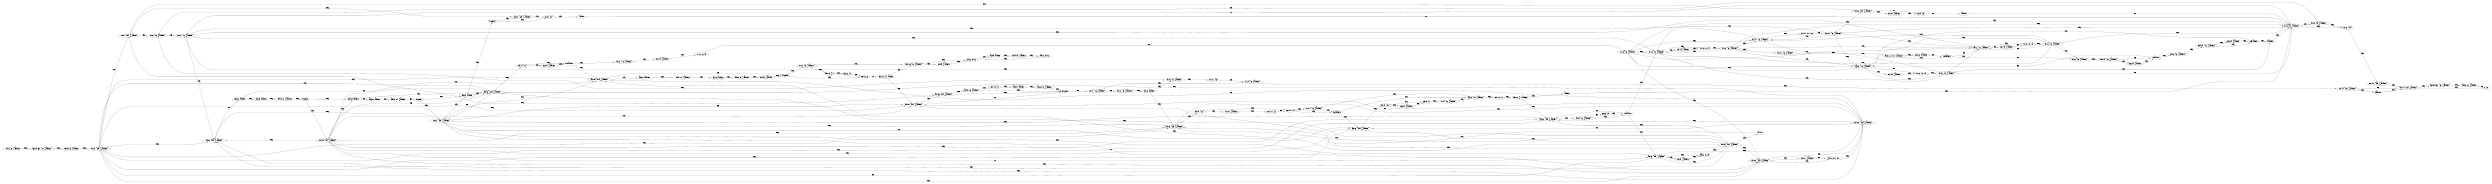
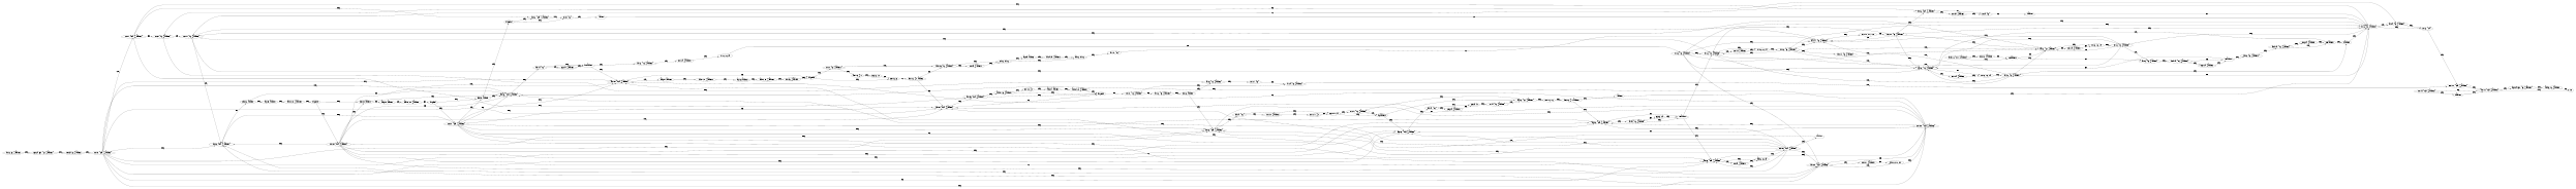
  digraph {
    rankdir=LR
    n1 [label="ldur sp , sp , # address"]
    n2 [label="stp x29 , x30 , [ sp , # address ]"]
    n3 [label="ret x29 , sp , # address"]
    n4 [label="stur x0 , [ x29 , #- address ]"]
    n5 [label="stur x1 , [ x29 , #- address ]"]
    n6 [label="ldur x8 , [ x29 , #- address ]"]
    n7 [label="ldur x8 , [ x29 , #- address ]"]
    n8 [label="ldur x0 , [ x29 , #- address ]"]
    n9 [label="ldur x0 , [ x29 , #- address ]"]
    n10 [label="ldur x10 , [ x29 , #- address ]"]
    n11 [label="ldur x8 , [ x29 , #- address ]"]
    n12 [label="ldur x8 , [ x29 , #- address ]"]
    n13 [label="ldur x8 , [ x29 , #- address ]"]
    n14 [label="ldur x8 , [ x29 , #- address ]"]
    n15 [label="str x2 , [ sp , # address ]"]
    n16 [label="ldur x3 , [ x29 , #- address ]"]
    n17 [label="ldur x8 , [ x29 , #- address ]"]
    n18 [label="ldur x8 , [ x29 , #- address ]"]
    n19 [label="cbnz x8 , address"]
    n20 [label="ldrb w9 , [ x8 ]"]
    n21 [label="adrp x1 , address"]
    n22 [label="bl symbol"]
    n23 [label="bl symbol"]
    n24 [label="mov x11 , # address"]
    n25 [label="add x10 , x10 , x11"]
    n26 [label="ldrb w9 , [ x8 ]"]
    n27 [label="ldrb w9 , [ x8 ]"]
    n28 [label="ldr x9 , [ sp , # address ]"]
    n29 [label="b.ne address"]
    n30 [label="mov x9 , # address"]
    n31 [label="add x8 , x8 , x9"]
    n32 [label="str wzr , [ sp , # address ]"]
    n33 [label="ldr x8 , [ sp , # address ]"]
    n34 [label="ldr x9 , [ sp , # address ]"]
    n35 [label="add x1 , sp , # address"]
    n36 [label="mov x9 , # address"]
    n37 [label="str x9 , [ x8 ]"]
    n38 [label="str x0 , [ x8 ]"]
    n39 [label="ldr w11 , [ sp , # address ]"]
    n40 [label="ldr w8 , [ sp , # address ]"]
    n41 [label="ldr w8 , [ sp , # address ]"]
    n42 [label="ldr w8 , [ sp , # address ]"]
    n43 [label="ldr w8 , [ sp , # address ]"]
    n44 [label="str wzr , [ x8 ]"]
    n45 [label="str w8 , [ x9 ]"]
    n46 [label="orr w10 , w11 , w10"]
    n47 [label="mov w9 , # address"]
    n48 [label="orr w8 , w8 , w9"]
    n49 [label="mov w9 , # address"]
    n50 [label="orr w8 , w8 , w9"]
    n51 [label="mov w9 , # address"]
    n52 [label="orr w8 , w8 , w9"]
    n53 [label="adrp x0 , address"]
    n54 [label="add x0 , x0 , # address"]
    n55 [label="cmp w9 , # address"]
    n56 [label="b.ne address"]
    n57 [label="bl symbol"]
    n58 [label="ldr w8 , [ sp , # address ]"]
    n59 [label="mov w9 , # address"]
    n60 [label="add x1 , x1 , # address"]
    n61 [label="str w0 , [ sp , # address ]"]
    n62 [label="cset w8 , gt"]
    n63 [label="orr w8 , w8 , w9"]
    n64 [label="stur x0 , [ x29 , #- address ]"]
    n65 [label="cbnz x0 , address"]
    n66 [label="adrp x0 , address"]
    n67 [label="add x0 , x0 , # address"]
    n68 [label="bl symbol"]
    n69 [label="adrp x2 , address"]
    n70 [label="add x2 , x2 , # address"]
    n71 [label="mov x3 , # address"]
    n72 [label="mov w8 , # 0"]
    n73 [label="ldrsw x8 , [ sp , # address ]"]
    n74 [label="tbnz w8 , # 0 , address"]
    n75 [label="cmp w8 , w0"]
    n76 [label="mov x9 , # address"]
    n77 [label="mul x8 , x9 , x8"]
    n78 [label="str w0 , [ sp , # address ]"]
    n79 [label="adrp x9 , address"]
    n80 [label="add x8 , x9 , x8"]
    n81 [label="str w8 , [ sp , # address ]"]
    n82 [label="stur x10 , [ x29 , #- address ]"]
    n83 [label="stur x0 , [ x29 , #- address ]"]
    n84 [label="cbnz x0 , address"]
    n85 [label="bl symbol"]
    n86 [label="b address"]
    n87 [label="mov w2 , # 0"]
    n88 [label="adrp x4 , address"]
    n89 [label="add x4 , x4 , # address"]
    n90 [label="ldr w8 , [ sp , # address ]"]
    n91 [label="ldr w9 , [ sp , # address ]"]
    n92 [label="cbz w8 , address"]
    n93 [label="stur w9 , [ x29 , #- address ]"]
    n94 [label="mov w10 , # address"]
    n95 [label="cmp w10 , w9"]
    n96 [label="add x9 , x9 , # address"]
+   n97 [label="ldr w10 , [ x8 ]"]
    n98 [label="str w10 , [ sp , # address ]"]
    n99 [label="b address"]
    n100 [label="stur wzr , [ x29 , #- address ]"]
    n101 [label="mov w11 , # 0"]
    n102 [label="str w11 , [ sp , # address ]"]
    n103 [label="b.gt address"]
    n104 [label="ldr w8 , [ sp , # address ]"]
    n105 [label="mvn w8 , w8"]
    n106 [label="tbnz w8 , # 0 , address"]
    n107 [label="cmp w9 , # address"]
    n108 [label="cset w9 , le"]
    n109 [label="b address"]
    n110 [label="ldur w0 , [ x29 , #- address ]"]
    n111 [label="ldp x29 , x30 , [ sp , # address ]"]
    n112 [label=ret]
    n113 [label="add sp , sp , # address"]
    n114 [label="b address"]
    n115 [label="cmp x8 , x9"]
    n116 [label="str w9 , [ sp , # address ]"]
    n117 [label="stur x8 , [ x29 , #- address ]"]
    n118 [label="str w8 , [ sp , # address ]"]
    n119 [label="b address"]
    n120 [label="ldr x10 , [ sp , # address ]"]
    n121 [label="ldurb w8 , [ x10 , #- address ]"]
    n122 [label="cmp w8 , # address"]
    n123 [label="b.ne address"]
    n124 [label="ldr x8 , [ sp , # address ]"]
    n125 [label="ldurb w9 , [ x8 , #- address ]"]
    n126 [label="cmp w9 , # address"]
    n127 [label="b.ne address"]
    n128 [label="str w8 , [ sp , # address ]"]
    n129 [label="ldr x8 , [ sp , # address ]"]
    n130 [label="ldurb w9 , [ x8 , #- address ]"]
    n131 [label="str w8 , [ sp , # address ]"]
    n132 [label="cmp w9 , # address"]
    n133 [label="b.ne address"]
    n134 [label="b address"]
    n1 -> n2 [label=CFG]
    n2 -> n3 [label=CFG]
    n3 -> n4 [label=CFG]
    n4 -> n5 [label=CFG]
    n4 -> n6 [label=DFG]
    n4 -> n7 [label=DFG]
    n4 -> n8 [label=DFG]
    n4 -> n9 [label=DFG]
    n4 -> n10 [label=DFG]
    n4 -> n11 [label=DFG]
    n4 -> n12 [label=DFG]
    n4 -> n13 [label=DFG]
    n4 -> n14 [label=DFG]
    n5 -> n15 [label=CFG]
    n5 -> n16 [label=DFG]
    n5 -> n17 [label=DFG]
    n5 -> n18 [label=DFG]
    n6 -> n19 [label=DFG]
    n7 -> n20 [label=DFG]
    n8 -> n21 [label=CFG]
    n8 -> n22 [label=DFG]
    n9 -> n16 [label=CFG]
    n9 -> n23 [label=DFG]
    n10 -> n24 [label=CFG]
    n10 -> n25 [label=DFG]
    n11 -> n26 [label=DFG]
    n12 -> n27 [label=DFG]
    n13 -> n28 [label=CFG]
    n13 -> n29 [label=DFG]
    n14 -> n30 [label=CFG]
    n14 -> n31 [label=DFG]
    n15 -> n32 [label=CFG]
    n15 -> n33 [label=DFG]
    n15 -> n34 [label=DFG]
    n16 -> n23 [label=DFG]
    n16 -> n35 [label=CFG]
    n17 -> n36 [label=CFG]
    n17 -> n37 [label=DFG]
    n18 -> n38 [label=DFG]
    n19 -> n7 [label=CFG]
    n19 -> n53 [label=CFG]
    n20 -> n55 [label=CFG]
    n20 -> n56 [label=DFG]
    n21 -> n60 [label=CFG]
    n22 -> n61 [label=DFG]
    n22 -> n62 [label=DFG]
    n23 -> n78 [label=DFG]
    n24 -> n25 [label=CFG]
    n25 -> n82 [label=DFG]
    n26 -> n94 [label=CFG]
    n26 -> n95 [label=DFG]
    n27 -> n107 [label=CFG]
    n27 -> n108 [label=DFG]
    n28 -> n29 [label=DFG]
    n28 -> n115 [label=CFG]
    n29 -> n14 [label=CFG]
    n29 -> n41 [label=CFG]
    n30 -> n31 [label=CFG]
    n31 -> n117 [label=DFG]
    n32 -> n6 [label=CFG]
    n32 -> n39 [label=DFG]
    n32 -> n40 [label=DFG]
    n32 -> n41 [label=DFG]
    n32 -> n42 [label=DFG]
    n32 -> n43 [label=DFG]
    n33 -> n44 [label=DFG]
    n34 -> n45 [label=DFG]
    n35 -> n23 [label=DFG]
    n35 -> n87 [label=CFG]
    n36 -> n37 [label=CFG]
    n37 -> n99 [label=CFG]
    n38 -> n86 [label=CFG]
    n39 -> n46 [label=DFG]
    n40 -> n34 [label=CFG]
    n40 -> n45 [label=DFG]
    n41 -> n47 [label=CFG]
    n41 -> n48 [label=DFG]
    n42 -> n49 [label=CFG]
    n42 -> n50 [label=DFG]
    n43 -> n51 [label=CFG]
    n43 -> n52 [label=DFG]
    n44 -> n91 [label=CFG]
    n45 -> n100 [label=CFG]
    n46 -> n98 [label=DFG]
    n47 -> n48 [label=CFG]
    n48 -> n118 [label=DFG]
    n49 -> n50 [label=CFG]
    n50 -> n128 [label=DFG]
    n51 -> n52 [label=CFG]
    n52 -> n131 [label=DFG]
    n53 -> n54 [label=CFG]
    n54 -> n57 [label=CFG]
    n55 -> n56 [label=CFG]
    n56 -> n8 [label=CFG]
    n56 -> n58 [label=CFG]
    n57 -> n64 [label=DFG]
    n57 -> n65 [label=DFG]
    n58 -> n59 [label=CFG]
    n59 -> n63 [label=CFG]
    n60 -> n69 [label=CFG]
    n61 -> n72 [label=CFG]
    n61 -> n73 [label=DFG]
    n62 -> n74 [label=DFG]
    n63 -> n81 [label=CFG]
    n64 -> n6 [label=DFG]
    n64 -> n7 [label=DFG]
    n64 -> n8 [label=DFG]
    n64 -> n9 [label=DFG]
    n64 -> n10 [label=DFG]
    n64 -> n11 [label=DFG]
    n64 -> n12 [label=DFG]
    n64 -> n13 [label=DFG]
    n64 -> n14 [label=DFG]
    n64 -> n65 [label=CFG]
    n65 -> n7 [label=CFG]
    n65 -> n66 [label=CFG]
    n66 -> n67 [label=CFG]
    n67 -> n68 [label=CFG]
    n68 -> n83 [label=DFG]
    n68 -> n84 [label=DFG]
    n69 -> n70 [label=DFG]
    n70 -> n71 [label=CFG]
    n71 -> n22 [label=CFG]
    n72 -> n75 [label=CFG]
    n73 -> n76 [label=CFG]
    n73 -> n77 [label=DFG]
    n74 -> n9 [label=CFG]
    n74 -> n73 [label=CFG]
    n75 -> n62 [label=CFG]
    n76 -> n77 [label=CFG]
    n77 -> n79 [label=CFG]
    n77 -> n80 [label=DFG]
    n78 -> n90 [label=DFG]
    n78 -> n91 [label=DFG]
    n79 -> n96 [label=CFG]
+   n80 -> n97 [label=DFG]
    n81 -> n10 [label=CFG]
    n81 -> n39 [label=DFG]
    n81 -> n40 [label=DFG]
    n81 -> n41 [label=DFG]
    n81 -> n42 [label=DFG]
    n81 -> n43 [label=DFG]
    n82 -> n6 [label=DFG]
    n82 -> n7 [label=DFG]
    n82 -> n8 [label=DFG]
    n82 -> n9 [label=DFG]
    n82 -> n10 [label=DFG]
    n82 -> n11 [label=DFG]
    n82 -> n12 [label=DFG]
    n82 -> n13 [label=DFG]
    n82 -> n14 [label=DFG]
    n83 -> n6 [label=DFG]
    n83 -> n7 [label=DFG]
    n83 -> n8 [label=DFG]
    n83 -> n9 [label=DFG]
    n83 -> n10 [label=DFG]
    n83 -> n11 [label=DFG]
    n83 -> n12 [label=DFG]
    n83 -> n13 [label=DFG]
    n83 -> n14 [label=DFG]
    n83 -> n84 [label=CFG]
    n84 -> n7 [label=CFG]
    n84 -> n85 [label=CFG]
    n85 -> n18 [label=CFG]
    n85 -> n38 [label=DFG]
    n86 -> n40 [label=CFG]
    n87 -> n88 [label=CFG]
    n88 -> n89 [label=CFG]
    n89 -> n23 [label=CFG]
    n90 -> n92 [label=DFG]
-   n91 -> n93 [label=DFG]
+   n91 -> n100 [label=DFG]
    n92 -> n11 [label=CFG]
    n92 -> n33 [label=CFG]
    n93 -> n109 [label=CFG]
    n93 -> n110 [label=DFG]
    n94 -> n101 [label=CFG]
    n95 -> n102 [label=CFG]
    n95 -> n103 [label=DFG]
    n96 -> n80 [label=CFG]
+   n97 -> n39 [label=CFG]
    n98 -> n17 [label=CFG]
-   n98 -> n39 [label=DFG]
+   n98 -> n39 [label=CFG]
    n98 -> n40 [label=DFG]
    n98 -> n41 [label=DFG]
    n98 -> n42 [label=DFG]
    n98 -> n43 [label=DFG]
    n99 -> n40 [label=CFG]
    n100 -> n110 [label=DFG]
    n101 -> n95 [label=CFG]
    n102 -> n103 [label=CFG]
    n102 -> n104 [label=DFG]
    n103 -> n12 [label=CFG]
    n103 -> n104 [label=CFG]
    n104 -> n105 [label=DFG]
    n105 -> n106 [label=DFG]
    n106 -> n13 [label=CFG]
    n106 -> n114 [label=CFG]
    n107 -> n108 [label=CFG]
    n108 -> n116 [label=DFG]
    n109 -> n110 [label=CFG]
    n110 -> n111 [label=CFG]
    n110 -> n112 [label=DFG]
    n111 -> n113 [label=CFG]
    n113 -> n112 [label=DFG]
    n114 -> n40 [label=CFG]
    n115 -> n29 [label=CFG]
    n116 -> n104 [label=DFG]
    n117 -> n6 [label=DFG]
    n117 -> n7 [label=DFG]
    n117 -> n8 [label=DFG]
    n117 -> n9 [label=DFG]
    n117 -> n10 [label=DFG]
    n117 -> n11 [label=DFG]
    n117 -> n12 [label=DFG]
    n117 -> n13 [label=DFG]
    n117 -> n14 [label=DFG]
    n117 -> n119 [label=CFG]
    n118 -> n39 [label=DFG]
    n118 -> n40 [label=DFG]
    n118 -> n41 [label=DFG]
    n118 -> n42 [label=DFG]
    n118 -> n43 [label=DFG]
    n118 -> n120 [label=CFG]
    n119 -> n11 [label=CFG]
-   n120 -> n121 [label=DFG]
    n121 -> n122 [label=CFG]
    n121 -> n123 [label=DFG]
    n122 -> n123 [label=CFG]
    n123 -> n42 [label=CFG]
    n123 -> n124 [label=CFG]
    n124 -> n125 [label=DFG]
    n125 -> n126 [label=CFG]
    n125 -> n127 [label=DFG]
    n126 -> n127 [label=CFG]
    n127 -> n43 [label=CFG]
    n127 -> n129 [label=CFG]
    n128 -> n39 [label=DFG]
    n128 -> n40 [label=DFG]
    n128 -> n41 [label=DFG]
    n128 -> n42 [label=DFG]
    n128 -> n43 [label=DFG]
    n128 -> n124 [label=CFG]
    n129 -> n130 [label=DFG]
    n130 -> n132 [label=CFG]
    n130 -> n133 [label=DFG]
    n131 -> n39 [label=DFG]
    n131 -> n40 [label=DFG]
    n131 -> n41 [label=DFG]
    n131 -> n42 [label=DFG]
    n131 -> n43 [label=DFG]
    n131 -> n134 [label=CFG]
    n132 -> n133 [label=CFG]
    n133 -> n43 [label=CFG]
    n133 -> n134 [label=CFG]
    n134 -> n40 [label=CFG]
  }
